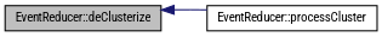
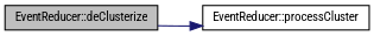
  digraph {
    rankdir=LR
    fontname="Roboto Condensed"
    node [color=black fontname="Roboto Condensed" fontsize=10 shape=record]
    n1 [fillcolor=grey75 fontcolor=black height=0.2 label="EventReducer::deClusterize" style=filled width=0.4]
    n2 [height=0.2 label="EventReducer::processCluster" width=0.4]
-   n2 -> n1 [color=midnightblue fontname="Roboto Condensed" fontsize=10 labelfontname=FreeSans labelfontsize=10 style=solid]
+   n1 -> n2 [color=midnightblue fontname="Roboto Condensed" fontsize=10 labelfontname=FreeSans labelfontsize=10 style=solid]
  }
